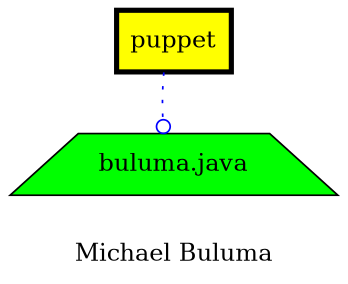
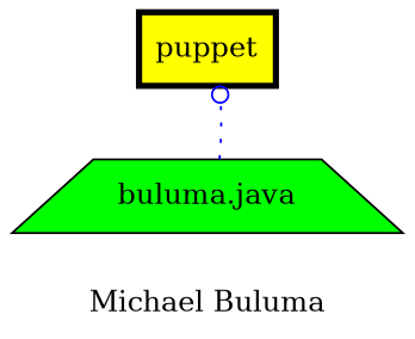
  digraph {
    label="Michael Buluma"
    node [style=filled]
    puppet [fillcolor=yellow penwidth=3 shape=box]
    "buluma.java" [fillcolor=green shape=trapezium]
-   puppet -> "buluma.java" [color=blue style=dotted arrowhead=odot]
+   "buluma.java" -> puppet [color=blue style=dotted arrowhead=odot]
  }
